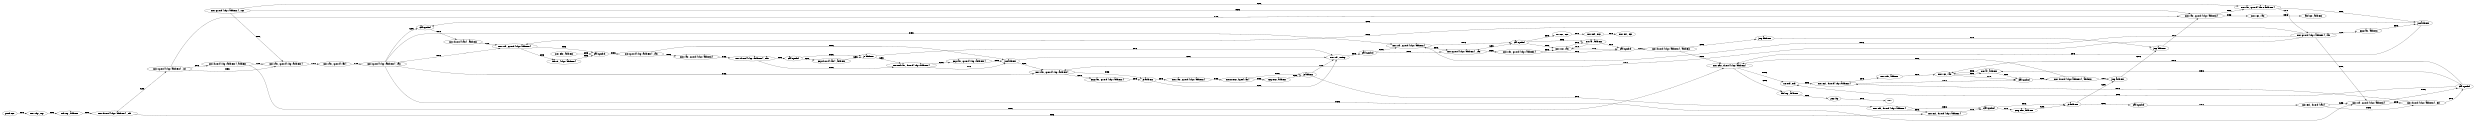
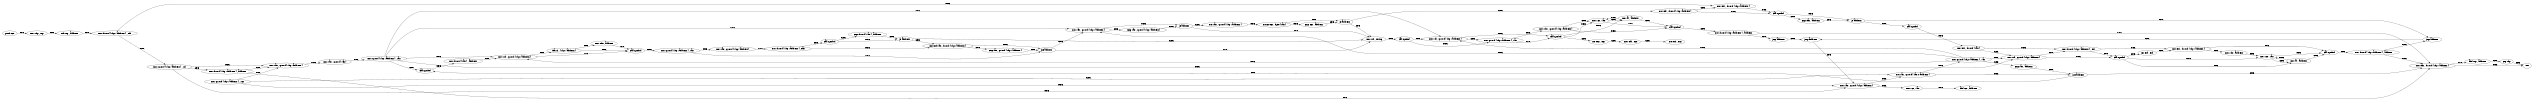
  digraph {
    rankdir=LR
    n1 [label="push ecx"]
    n2 [label="mov rbp , rsp"]
    n3 [label="sub rsp , address"]
    n4 [label="mov dword [ rbp - address ] , edi"]
    n5 [label="mov qword [ rbp - address ] , rsi"]
    n6 [label="mov esi , dword [ rbp - address ]"]
    n7 [label="mov dword [ rbp - address ] , address"]
    n8 [label="mov rax , qword [ rbp - address ]"]
    n9 [label="mov rax , qword [ rbp - address ]"]
    n10 [label="call symbol"]
    n11 [label="mov eax , dword [ rbp - address ]"]
    n12 [label="mov rax , qword [ rax ]"]
    n13 [label="mov rcx , rax"]
    n14 [label="mov rax , qword [ rax + address ]"]
    n15 [label="add rsp , address"]
    n16 [label=retn]
    n17 [label="mov qword [ rbp - address ] , rax"]
    n18 [label="call symbol"]
    n19 [label="mov rdi , qword [ rbp - address ]"]
    n20 [label="mov rax , qword [ rbp - address ]"]
    n21 [label="mov rdi , qword [ rbp - address ]"]
    n22 [label="mov rdi , qword [ rbp - address ]"]
    n23 [label="mov dword [ rax ] , address"]
    n24 [label="mov qword [ rbp - address ] , rax"]
    n25 [label="call symbol"]
    n26 [label="cmp rax , qword [ rbp - address ]"]
    n27 [label="je address"]
    n28 [label="lea rsi , [ rbp - address ]"]
    n29 [label="call symbol"]
    n30 [label="mov dword [ rbp - address ] , esi"]
    n31 [label="call symbol"]
    n32 [label="mov rdi , string"]
    n33 [label="call symbol"]
    n34 [label="mov rdx , qword [ rbp - address ]"]
    n35 [label="xor ecx , ecx"]
    n36 [label="mov rcx , rax"]
    n37 [label="mov al , address"]
    n38 [label="call symbol"]
    n39 [label="mov edi , ecx"]
    n40 [label="mov esi , ecx"]
    n41 [label="mov dword [ rbp - address ] , address"]
    n42 [label="jmp address"]
    n43 [label="jmp address"]
    n44 [label="movsxd rax , dword [ rbp - address ]"]
    n45 [label="cmp rax , qword [ rbp - address ]"]
    n46 [label="jne address"]
    n47 [label="mov rax , qword [ rbp - address ]"]
    n48 [label="add rcx , address"]
    n49 [label="mov qword [ rbp - address ] , rax"]
    n50 [label="jne address"]
    n51 [label="movsx ecx , byte [ rax ]"]
    n52 [label="cmp ecx , address"]
    n53 [label="je address"]
    n54 [label="mov qword [ rbp - address ] , rcx"]
    n55 [label="cmp rax , address"]
    n56 [label="pop rbp"]
    n57 [label="mov edi , dword [ rbp - address ]"]
    n58 [label="cmp eax , address"]
    n59 [label="je address"]
    n60 [label="mov edx , address"]
    n61 [label="mov qword [ rbp - address ] , rax"]
    n62 [label="mov rax , qword [ rbp - address ]"]
    n63 [label="mov dword [ rbp - address ] , eax"]
    n64 [label="call symbol"]
    n65 [label="cmp dword [ rax ] , address"]
    n66 [label="je address"]
    n67 [label="jmp address"]
    n68 [label="call symbol"]
    n69 [label="mov esi , dword [ rax ]"]
    n70 [label="mov esi , dword [ rbp - address ]"]
    n71 [label="xor edi , edi"]
    n72 [label="mov rcx , rax"]
    n73 [label="mov al , address"]
    n74 [label="mov rdx , address"]
    n75 [label="call symbol"]
    n76 [label="mov dword [ rbp - address ] , address"]
    n1 -> n2 [label=CFG]
    n2 -> n3 [label=CFG]
    n3 -> n4 [label=CFG]
    n4 -> n5 [label=CFG]
    n4 -> n6 [label=DFG]
    n5 -> n7 [label=CFG]
    n5 -> n8 [label=DFG]
    n5 -> n9 [label=DFG]
    n6 -> n10 [label=DFG]
    n7 -> n8 [label=CFG]
    n7 -> n11 [label=DFG]
    n8 -> n12 [label=DFG]
    n9 -> n13 [label=DFG]
    n9 -> n14 [label=DFG]
    n10 -> n58 [label=CFG]
    n10 -> n59 [label=DFG]
    n11 -> n15 [label=CFG]
-   n11 -> n71 [label=DFG]
+   n11 -> n16 [label=DFG]
    n12 -> n17 [label=DFG]
    n13 -> n48 [label=DFG]
    n14 -> n49 [label=DFG]
    n14 -> n50 [label=DFG]
    n15 -> n56 [label=CFG]
    n17 -> n18 [label=CFG]
    n17 -> n19 [label=DFG]
    n17 -> n20 [label=DFG]
    n17 -> n21 [label=DFG]
    n17 -> n22 [label=DFG]
    n18 -> n23 [label=DFG]
    n19 -> n24 [label=CFG]
    n19 -> n25 [label=DFG]
    n20 -> n26 [label=CFG]
    n20 -> n27 [label=DFG]
    n21 -> n28 [label=CFG]
    n21 -> n29 [label=DFG]
    n22 -> n30 [label=CFG]
    n22 -> n31 [label=DFG]
    n23 -> n21 [label=CFG]
    n24 -> n25 [label=CFG]
    n24 -> n34 [label=DFG]
    n25 -> n35 [label=CFG]
    n25 -> n36 [label=DFG]
    n25 -> n37 [label=DFG]
    n26 -> n27 [label=CFG]
    n27 -> n32 [label=CFG]
    n27 -> n47 [label=CFG]
    n28 -> n29 [label=DFG]
+   n28 -> n60 [label=CFG]
    n29 -> n61 [label=DFG]
    n30 -> n31 [label=CFG]
    n30 -> n70 [label=DFG]
    n31 -> n71 [label=CFG]
    n31 -> n72 [label=DFG]
    n31 -> n73 [label=DFG]
    n32 -> n33 [label=CFG]
    n33 -> n19 [label=CFG]
    n33 -> n24 [label=DFG]
    n34 -> n36 [label=CFG]
    n34 -> n38 [label=DFG]
    n35 -> n39 [label=CFG]
    n36 -> n37 [label=CFG]
    n36 -> n38 [label=DFG]
    n37 -> n36 [label=DFG]
    n37 -> n38 [label=CFG]
    n38 -> n41 [label=CFG]
    n39 -> n40 [label=CFG]
    n41 -> n11 [label=DFG]
    n41 -> n42 [label=CFG]
    n42 -> n43 [label=CFG]
    n43 -> n9 [label=CFG]
    n44 -> n45 [label=CFG]
    n44 -> n46 [label=DFG]
    n45 -> n46 [label=CFG]
    n46 -> n20 [label=CFG]
    n46 -> n32 [label=CFG]
    n47 -> n51 [label=DFG]
    n49 -> n19 [label=DFG]
    n49 -> n20 [label=DFG]
    n49 -> n21 [label=DFG]
    n49 -> n22 [label=DFG]
    n49 -> n55 [label=CFG]
    n50 -> n11 [label=CFG]
    n50 -> n18 [label=CFG]
    n51 -> n52 [label=DFG]
    n51 -> n53 [label=DFG]
    n52 -> n53 [label=CFG]
    n53 -> n32 [label=CFG]
    n53 -> n57 [label=CFG]
    n54 -> n8 [label=DFG]
    n54 -> n9 [label=DFG]
    n54 -> n14 [label=CFG]
    n55 -> n50 [label=CFG]
    n56 -> n16 [label=CFG]
    n57 -> n6 [label=CFG]
    n57 -> n10 [label=DFG]
    n58 -> n59 [label=CFG]
    n59 -> n67 [label=CFG]
    n59 -> n68 [label=CFG]
    n60 -> n29 [label=CFG]
    n61 -> n46 [label=DFG]
    n61 -> n62 [label=DFG]
    n62 -> n63 [label=DFG]
    n63 -> n44 [label=DFG]
    n63 -> n64 [label=CFG]
    n64 -> n65 [label=CFG]
    n64 -> n66 [label=DFG]
    n65 -> n66 [label=CFG]
    n66 -> n32 [label=CFG]
    n66 -> n44 [label=CFG]
    n67 -> n43 [label=CFG]
    n68 -> n69 [label=DFG]
    n69 -> n22 [label=CFG]
    n69 -> n30 [label=DFG]
    n70 -> n74 [label=CFG]
    n70 -> n75 [label=DFG]
    n71 -> n70 [label=CFG]
    n72 -> n73 [label=CFG]
    n72 -> n75 [label=DFG]
    n73 -> n72 [label=DFG]
    n73 -> n75 [label=CFG]
    n74 -> n72 [label=CFG]
    n75 -> n76 [label=CFG]
    n76 -> n11 [label=DFG]
    n76 -> n67 [label=CFG]
  }
